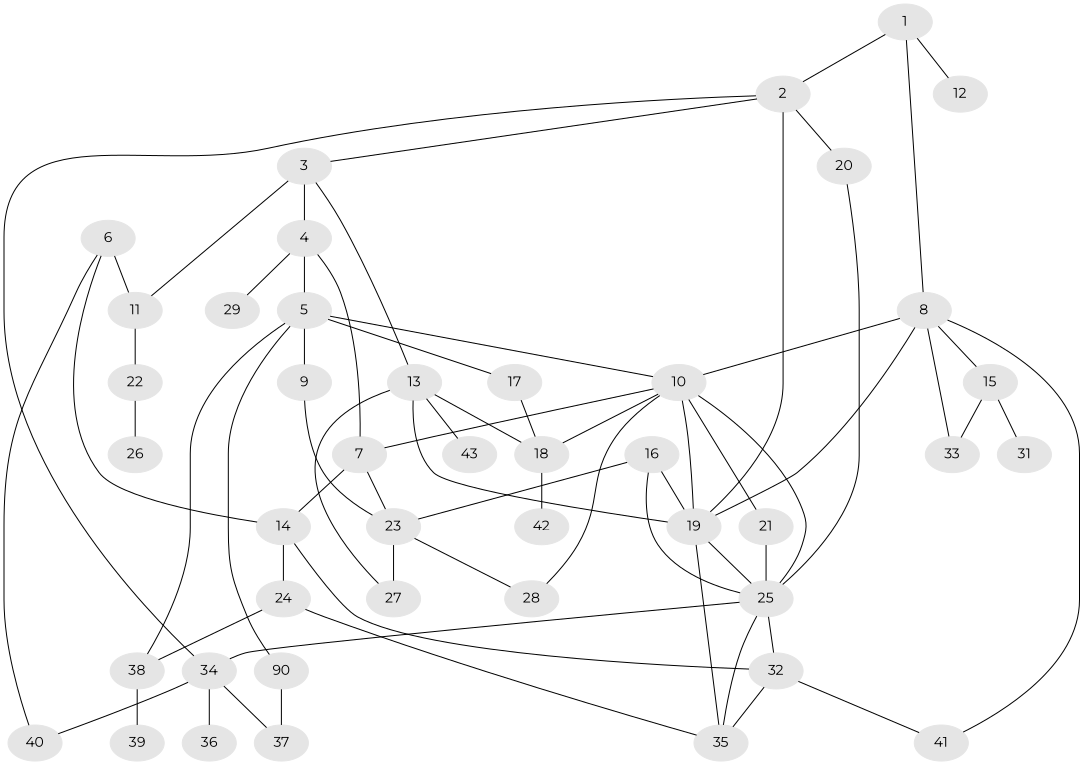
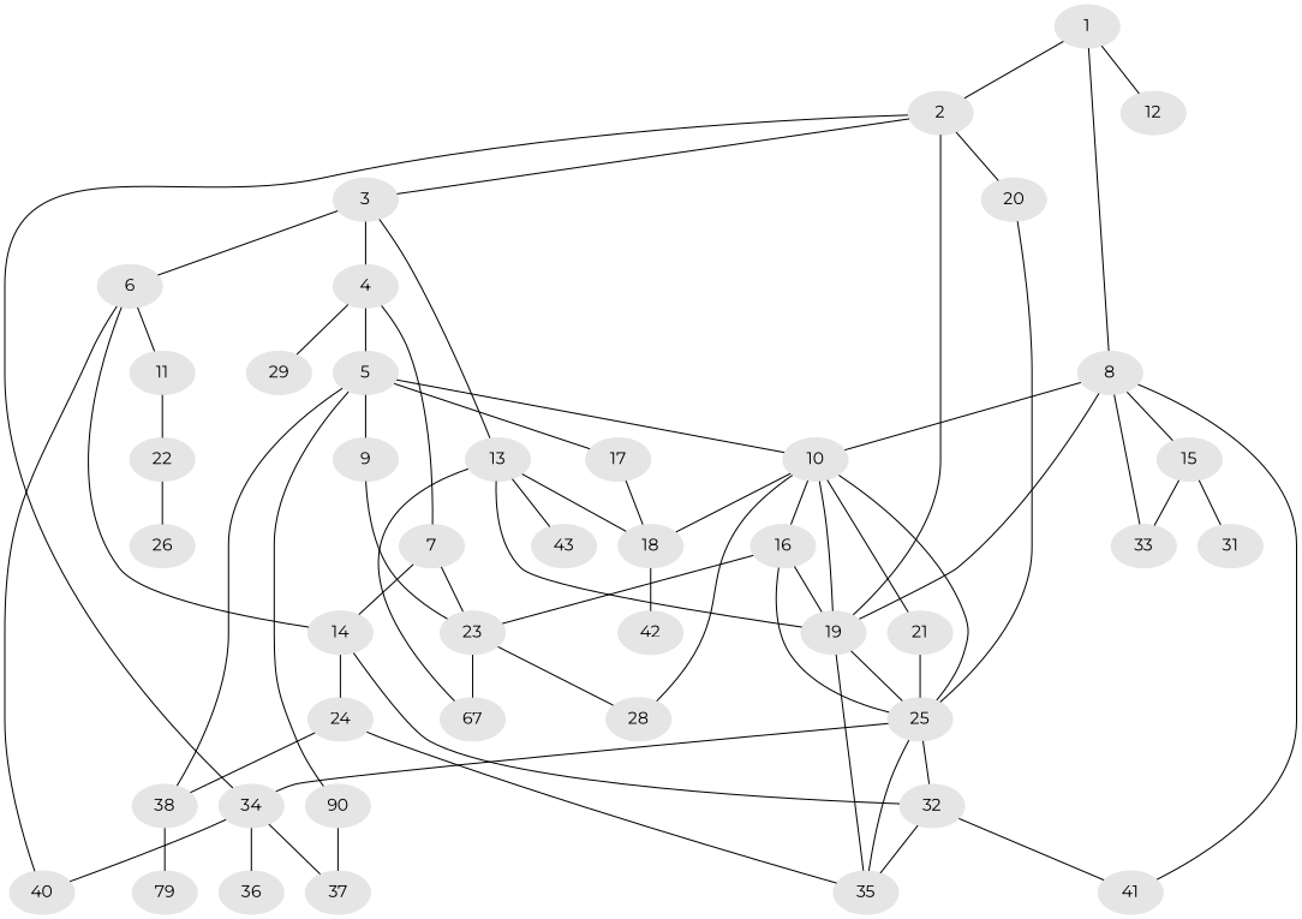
  graph {
    fontname=Montserrat
    node [color=gray90 fontname=Montserrat style=filled]
    edge [fontname=Montserrat weight=1.0]
    1
    2
    8
    12
    3
    19
    20
    34
    10
    15
    33
    41
    4
    6
    13
    25
    35
    40
    37
    36
    5
    7
    29
    11
    14
    18
-   27
+   27 [label=67]
    43
    9
    17
    n31 [label=90]
    38
    23
    21
    16
    28
-   39
+   39 [label=79]
    22
    24
    32
    31
    42
    26
    1 -- 2
    1 -- 8
    1 -- 12
    2 -- 3
    2 -- 19
    2 -- 20
    2 -- 34
    8 -- 19
    8 -- 10
    8 -- 15
    8 -- 33
    8 -- 41
    3 -- 4
-   3 -- 11
+   3 -- 6
    3 -- 13
    19 -- 25
    19 -- 35
    20 -- 25
    34 -- 40
    34 -- 37
    34 -- 36
    10 -- 19
    10 -- 25 [weight=2.0]
    10 -- 18
    10 -- 21
-   10 -- 7
+   10 -- 16
    10 -- 28
    15 -- 33
    15 -- 31
    4 -- 5
    4 -- 7
    4 -- 29
    6 -- 40
    6 -- 11
    6 -- 14
    13 -- 19
    13 -- 18
    13 -- 27
    13 -- 43
    25 -- 34
    25 -- 35
    25 -- 32
    5 -- 10
    5 -- 9 [weight=2.0]
    5 -- 17
    5 -- n31
    5 -- 38
    7 -- 14
    7 -- 23 [weight=2.0]
    11 -- 22
    14 -- 24
    14 -- 32
    18 -- 42
    9 -- 23
    17 -- 18
    n31 -- 37
    38 -- 39
    23 -- 27
    23 -- 28
    21 -- 25
    16 -- 19 [weight=2.0]
    16 -- 25
    16 -- 23
    22 -- 26
    24 -- 35
    24 -- 38
    32 -- 41
    32 -- 35 [weight=2.0]
  }
